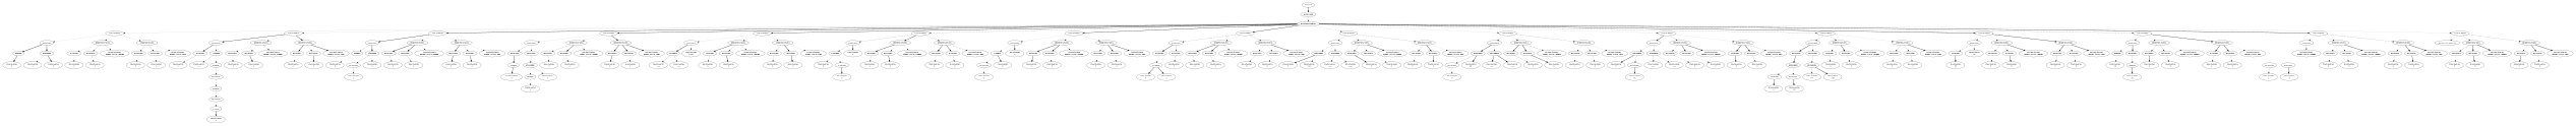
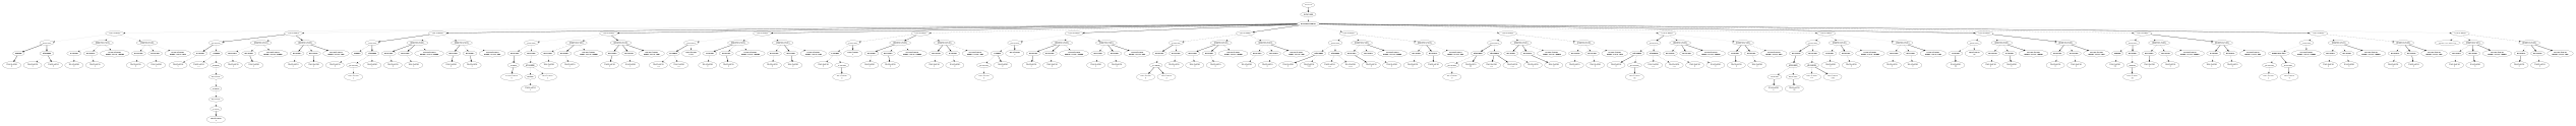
  digraph {
    fontname="Courier Prime"
    node [fontname="Courier Prime"]
    edge [fontname="Courier Prime" style=bold]
    n1 [label=Program]
    n2 [label=MainClass]
    n3 [label=BlockStatement]
    n4 [label=IfStatement]
    n5 [label=IfStatement]
    n6 [label=IfStatement]
    n7 [label=IfStatement]
    n8 [label=IfStatement]
    n9 [label=IfStatement]
    n10 [label=IfStatement]
    n11 [label=IfStatement]
    n12 [label=IfStatement]
    n13 [label=IfStatement]
    n14 [label=IfStatement]
    n15 [label=IfStatement]
    n16 [label=IfStatement]
    n17 [label=IfStatement]
    n18 [label=IfStatement]
    n19 [label=IfStatement]
    n20 [label=EqualExp]
    n21 [label=MeggySetPixel]
    n22 [label=MeggySetPixel]
    n23 [label=EqualExp]
    n24 [label=MeggySetPixel]
    n25 [label=MeggySetPixel]
    n26 [label=EqualExp]
    n27 [label=MeggySetPixel]
    n28 [label=MeggySetPixel]
    n29 [label=EqualExp]
    n30 [label=MeggySetPixel]
    n31 [label=MeggySetPixel]
    n32 [label=EqualExp]
    n33 [label=MeggySetPixel]
    n34 [label=MeggySetPixel]
    n35 [label=EqualExp]
    n36 [label=MeggySetPixel]
    n37 [label=MeggySetPixel]
    n38 [label=EqualExp]
    n39 [label=MeggySetPixel]
    n40 [label=MeggySetPixel]
    n41 [label=EqualExp]
    n42 [label=MeggySetPixel]
    n43 [label=MeggySetPixel]
    n44 [label=EqualExp]
    n45 [label=MeggySetPixel]
    n46 [label=MeggySetPixel]
    n47 [label=EqualExp]
    n48 [label=MeggySetPixel]
    n49 [label=MeggySetPixel]
    n50 [label=EqualExp]
    n51 [label=MeggySetPixel]
    n52 [label=MeggySetPixel]
    n53 [label=EqualExp]
    n54 [label=MeggySetPixel]
    n55 [label=MeggySetPixel]
    n56 [label=EqualExp]
    n57 [label=MeggySetPixel]
    n58 [label=MeggySetPixel]
    n59 [label=EqualExp]
    n60 [label=MeggySetPixel]
    n61 [label=MeggySetPixel]
    n62 [label=EqualExp]
    n63 [label=MeggySetPixel]
    n64 [label=MeggySetPixel]
    n65 [label=MeggyCheckButton]
    n66 [label=MeggySetPixel]
    n67 [label=MeggySetPixel]
    n68 [label=NegExp]
    n69 [label=MinusExp]
    n70 [label=ByteCast]
    n71 [label=ByteCast]
    n72 [label="ColorLiteral\nMeggy.Color.GREEN"]
    n73 [label=ByteCast]
    n74 [label=ByteCast]
    n75 [label="ColorLiteral\nMeggy.Color.RED"]
    n76 [label="IntLiteral\n2"]
    n77 [label="IntLiteral\n1"]
    n78 [label="IntLiteral\n3"]
    n79 [label="IntLiteral\n0"]
    n80 [label="IntLiteral\n1"]
    n81 [label="IntLiteral\n0"]
    n82 [label="IntLiteral\n1"]
    n83 [label=ByteCast]
    n84 [label=PlusExp]
    n85 [label=ByteCast]
    n86 [label=ByteCast]
    n87 [label="ColorLiteral\nMeggy.Color.GREEN"]
    n88 [label=ByteCast]
    n89 [label=ByteCast]
    n90 [label="ColorLiteral\nMeggy.Color.RED"]
    n91 [label="IntLiteral\n5"]
    n92 [label="IntLiteral\n10"]
    n93 [label=NegExp]
    n94 [label=ByteCast]
    n95 [label=NegExp]
    n96 [label=ByteCast]
    n97 [label=NegExp]
    n98 [label="IntLiteral\n5"]
    n99 [label="IntLiteral\n1"]
    n100 [label="IntLiteral\n1"]
    n101 [label="IntLiteral\n1"]
    n102 [label="IntLiteral\n1"]
    n103 [label=NegExp]
    n104 [label=MinusExp]
    n105 [label=ByteCast]
    n106 [label=ByteCast]
    n107 [label="ColorLiteral\nMeggy.Color.GREEN"]
    n108 [label=ByteCast]
    n109 [label=ByteCast]
    n110 [label="ColorLiteral\nMeggy.Color.RED"]
    n111 [label="IntLiteral\n4"]
    n112 [label=ByteCast]
    n113 [label="IntLiteral\n5"]
    n114 [label="IntLiteral\n1"]
    n115 [label="IntLiteral\n2"]
    n116 [label="IntLiteral\n1"]
    n117 [label="IntLiteral\n2"]
    n118 [label="IntLiteral\n1"]
    n119 [label=ByteCast]
    n120 [label=ByteCast]
    n121 [label=ByteCast]
    n122 [label=ByteCast]
    n123 [label="ColorLiteral\nMeggy.Color.GREEN"]
    n124 [label=ByteCast]
    n125 [label=ByteCast]
    n126 [label="ColorLiteral\nMeggy.Color.RED"]
    n127 [label=NegExp]
    n128 [label=MinusExp]
    n129 [label="ColorLiteral\n6"]
    n130 [label=NegExp]
    n131 [label="IntLiteral\n5"]
    n132 [label="IntLiteral\n1"]
    n133 [label="IntLiteral\n3"]
    n134 [label="IntLiteral\n1"]
    n135 [label="IntLiteral\n3"]
    n136 [label="IntLiteral\n1"]
    n137 [label=PlusExp]
    n138 [label="IntLiteral\n1024"]
    n139 [label=ByteCast]
    n140 [label=ByteCast]
    n141 [label="ColorLiteral\nMeggy.Color.GREEN"]
    n142 [label=ByteCast]
    n143 [label=ByteCast]
    n144 [label="ColorLiteral\nMeggy.Color.RED"]
    n145 [label="IntLiteral\n512"]
    n146 [label="IntLiteral\n512"]
    n147 [label="IntLiteral\n0"]
    n148 [label="IntLiteral\n2"]
    n149 [label="IntLiteral\n0"]
    n150 [label="IntLiteral\n2"]
    n151 [label=PlusExp]
    n152 [label="IntLiteral\n5"]
    n153 [label=ByteCast]
    n154 [label=ByteCast]
    n155 [label="ColorLiteral\nMeggy.Color.GREEN"]
    n156 [label=ByteCast]
    n157 [label=ByteCast]
    n158 [label="ColorLiteral\nMeggy.Color.RED"]
    n159 [label="IntLiteral\n3"]
    n160 [label=ByteCast]
    n161 [label="IntLiteral\n2"]
    n162 [label="IntLiteral\n1"]
    n163 [label="IntLiteral\n2"]
    n164 [label="IntLiteral\n1"]
    n165 [label="IntLiteral\n2"]
    n166 [label=PlusExp]
    n167 [label="IntLiteral\n5"]
    n168 [label=ByteCast]
    n169 [label=ByteCast]
    n170 [label="ColorLiteral\nMeggy.Color.GREEN"]
    n171 [label=ByteCast]
    n172 [label=ByteCast]
    n173 [label="ColorLiteral\nMeggy.Color.RED"]
    n174 [label=ByteCast]
    n175 [label="IntLiteral\n2"]
    n176 [label="IntLiteral\n3"]
    n177 [label="IntLiteral\n1"]
    n178 [label="IntLiteral\n2"]
    n179 [label="IntLiteral\n1"]
    n180 [label="IntLiteral\n2"]
    n181 [label=ByteCast]
    n182 [label=ByteCast]
    n183 [label=ByteCast]
    n184 [label=ByteCast]
    n185 [label="ColorLiteral\nMeggy.Color.GREEN"]
    n186 [label=ByteCast]
    n187 [label=ByteCast]
    n188 [label="ColorLiteral\nMeggy.Color.RED"]
    n189 [label=PlusExp]
    n190 [label="IntLiteral\n5"]
    n191 [label="IntLiteral\n3"]
    n192 [label="IntLiteral\n2"]
    n193 [label="IntLiteral\n3"]
    n194 [label="IntLiteral\n2"]
    n195 [label="IntLiteral\n3"]
    n196 [label="IntLiteral\n2"]
    n197 [label=MinusExp]
    n198 [label=MinusExp]
    n199 [label=ByteCast]
    n200 [label=ByteCast]
    n201 [label="ColorLiteral\nMeggy.Color.GREEN"]
    n202 [label=ByteCast]
    n203 [label=ByteCast]
    n204 [label="ColorLiteral\nMeggy.Color.RED"]
    n205 [label="IntLiteral\n0"]
    n206 [label="IntLiteral\n512"]
    n207 [label="IntLiteral\n512"]
    n208 [label="IntLiteral\n1024"]
    n209 [label="IntLiteral\n0"]
    n210 [label="IntLiteral\n3"]
    n211 [label="IntLiteral\n0"]
    n212 [label="IntLiteral\n3"]
    n213 [label=MinusExp]
    n214 [label=MinusExp]
    n215 [label=ByteCast]
    n216 [label=ByteCast]
    n217 [label="ColorLiteral\nMeggy.Color.GREEN"]
    n218 [label=ByteCast]
    n219 [label=ByteCast]
    n220 [label="ColorLiteral\nMeggy.Color.RED"]
    n221 [label=ByteCast]
    n222 [label="IntLiteral\n32"]
    n223 [label="IntLiteral\n512"]
    n224 [label="IntLiteral\n544"]
    n225 [label="IntLiteral\n0"]
    n226 [label="IntLiteral\n1"]
    n227 [label="IntLiteral\n3"]
    n228 [label="IntLiteral\n1"]
    n229 [label="IntLiteral\n3"]
    n230 [label=MinusExp]
    n231 [label=MinusExp]
    n232 [label=ByteCast]
    n233 [label=ByteCast]
    n234 [label="ColorLiteral\nMeggy.Color.GREEN"]
    n235 [label=ByteCast]
    n236 [label=ByteCast]
    n237 [label="ColorLiteral\nMeggy.Color.RED"]
    n238 [label="IntLiteral\n0"]
    n239 [label=ByteCast]
    n240 [label="IntLiteral\n512"]
    n241 [label="IntLiteral\n544"]
    n242 [label="IntLiteral\n32"]
    n243 [label="IntLiteral\n2"]
    n244 [label="IntLiteral\n3"]
    n245 [label="IntLiteral\n2"]
    n246 [label="IntLiteral\n3"]
    n247 [label=ByteCast]
    n248 [label=ByteCast]
    n249 [label=ByteCast]
    n250 [label=ByteCast]
    n251 [label="ColorLiteral\nMeggy.Color.GREEN"]
    n252 [label=ByteCast]
    n253 [label=ByteCast]
    n254 [label="ColorLiteral\nMeggy.Color.RED"]
    n255 [label=MinusExp]
    n256 [label=MinusExp]
    n257 [label=ByteCast]
    n258 [label=ByteCast]
    n259 [label="IntLiteral\n0"]
    n260 [label="IntLiteral\n32"]
    n261 [label="IntLiteral\n512"]
    n262 [label="IntLiteral\n544"]
    n263 [label="IntLiteral\n3"]
    n264 [label="IntLiteral\n3"]
    n265 [label="IntLiteral\n3"]
    n266 [label="IntLiteral\n3"]
    n267 [label=ByteCast]
    n268 [label="IntLiteral\n32"]
    n269 [label=ByteCast]
    n270 [label=ByteCast]
    n271 [label="ColorLiteral\nMeggy.Color.GREEN"]
    n272 [label=ByteCast]
    n273 [label=ByteCast]
    n274 [label="ColorLiteral\nMeggy.Color.RED"]
    n275 [label="IntLiteral\n32"]
    n276 [label="IntLiteral\n0"]
    n277 [label="IntLiteral\n4"]
    n278 [label="IntLiteral\n0"]
    n279 [label="IntLiteral\n4"]
    n280 [label=NegExp]
    n281 [label=ByteCast]
    n282 [label=ByteCast]
    n283 [label=ByteCast]
    n284 [label="ColorLiteral\nMeggy.Color.GREEN"]
    n285 [label=ByteCast]
    n286 [label=ByteCast]
    n287 [label="ColorLiteral\nMeggy.Color.RED"]
    n288 [label="IntLiteral\n32"]
    n289 [label=NegExp]
    n290 [label="IntLiteral\n32"]
    n291 [label="IntLiteral\n1"]
    n292 [label="IntLiteral\n4"]
    n293 [label="IntLiteral\n1"]
    n294 [label="IntLiteral\n4"]
+   n295 [label=MeggyGetPixel]
    n296 [label="ColorLiteral\nMeggy.Color.GREEN"]
    n297 [label=ByteCast]
    n298 [label=ByteCast]
    n299 [label="ColorLiteral\nMeggy.Color.GREEN"]
    n300 [label=ByteCast]
    n301 [label=ByteCast]
    n302 [label="ColorLiteral\nMeggy.Color.RED"]
    n303 [label=ByteCast]
    n304 [label=ByteCast]
    n305 [label="IntLiteral\n1"]
    n306 [label="IntLiteral\n4"]
    n307 [label="IntLiteral\n2"]
    n308 [label="IntLiteral\n4"]
    n309 [label="IntLiteral\n2"]
    n310 [label="IntLiteral\n4"]
    n311 [label=ByteCast]
    n312 [label=ByteCast]
    n313 [label="ColorLiteral\nMeggy.Color.GREEN"]
    n314 [label=ByteCast]
    n315 [label=ByteCast]
    n316 [label="ColorLiteral\nMeggy.Color.RED"]
    n317 [label="IntLiteral\n3"]
    n318 [label="IntLiteral\n4"]
    n319 [label="IntLiteral\n3"]
    n320 [label="IntLiteral\n4"]
    n1 -> n2
    n2 -> n3 [style=dotted]
    n3 -> n4 [style=dotted]
    n3 -> n5 [style=dotted]
    n3 -> n6
    n3 -> n7
    n3 -> n8
    n3 -> n9 [style=dashed]
    n3 -> n10
    n3 -> n11
    n3 -> n12 [style=dotted]
    n3 -> n13 [style=dotted]
    n3 -> n14 [style=dotted]
    n3 -> n15 [style=dashed]
    n3 -> n16
    n3 -> n17 [style=dashed]
    n3 -> n18
    n3 -> n19 [style=dotted]
    n4 -> n20 [style=dotted]
    n4 -> n21 [style=dotted]
    n4 -> n22 [style=dotted]
    n5 -> n23
    n5 -> n24 [style=dotted]
    n5 -> n25
    n6 -> n26
    n6 -> n27 [style=dotted]
    n6 -> n28 [style=dotted]
    n7 -> n29 [style=dotted]
    n7 -> n30 [style=dotted]
    n7 -> n31
    n8 -> n32 [style=dotted]
    n8 -> n33 [style=dotted]
    n8 -> n34 [style=dotted]
    n9 -> n35 [style=dashed]
    n9 -> n36
    n9 -> n37 [style=dotted]
    n10 -> n38 [style=dotted]
    n10 -> n39 [style=dotted]
    n10 -> n40 [style=dotted]
    n11 -> n41 [style=dashed]
    n11 -> n42 [style=dotted]
    n11 -> n43 [style=dashed]
    n12 -> n44 [style=dashed]
    n12 -> n45 [style=dotted]
    n12 -> n46 [style=dashed]
    n13 -> n47 [style=dotted]
    n13 -> n48 [style=dotted]
    n13 -> n49 [style=dashed]
    n14 -> n50
    n14 -> n51 [style=dashed]
    n14 -> n52 [style=dotted]
    n15 -> n53 [style=dashed]
    n15 -> n54 [style=dashed]
    n15 -> n55 [style=dotted]
    n16 -> n56 [style=dotted]
    n16 -> n57 [style=dotted]
    n16 -> n58
    n17 -> n59 [style=dashed]
    n17 -> n60 [style=dotted]
    n17 -> n61
    n18 -> n62 [style=dotted]
    n18 -> n63 [style=dotted]
    n18 -> n64 [style=dashed]
    n19 -> n65 [style=dotted]
    n19 -> n66 [style=dashed]
    n19 -> n67 [style=dashed]
    n20 -> n68
    n20 -> n69
    n21 -> n70 [style=dotted]
    n21 -> n71 [style=dashed]
    n21 -> n72 [style=dashed]
    n22 -> n73 [style=dashed]
    n22 -> n74 [style=dashed]
    n22 -> n75 [style=dotted]
    n23 -> n83
    n23 -> n84 [style=dotted]
    n24 -> n85 [style=dotted]
    n24 -> n86 [style=dotted]
    n24 -> n87 [style=dashed]
    n25 -> n88
    n25 -> n89 [style=dashed]
    n25 -> n90
    n26 -> n103 [style=dashed]
    n26 -> n104
    n27 -> n105
    n27 -> n106
    n27 -> n107 [style=dotted]
    n28 -> n108
    n28 -> n109 [style=dashed]
    n28 -> n110 [style=dotted]
    n29 -> n119 [style=dashed]
    n29 -> n120 [style=dotted]
    n30 -> n121 [style=dashed]
    n30 -> n122
    n30 -> n123 [style=dotted]
    n31 -> n124
    n31 -> n125
    n31 -> n126
    n32 -> n137
    n32 -> n138 [style=dotted]
    n33 -> n139
    n33 -> n140 [style=dashed]
    n33 -> n141 [style=dotted]
    n34 -> n142 [style=dashed]
    n34 -> n143
    n34 -> n144 [style=dotted]
    n35 -> n151 [style=dashed]
    n35 -> n152
    n36 -> n153
    n36 -> n154 [style=dotted]
    n36 -> n155 [style=dotted]
    n37 -> n156
    n37 -> n157
    n37 -> n158 [style=dashed]
    n38 -> n166 [style=dotted]
    n38 -> n167
    n39 -> n168
    n39 -> n169
    n39 -> n170 [style=dashed]
    n40 -> n171 [style=dashed]
    n40 -> n172
    n40 -> n173
    n41 -> n181
    n41 -> n182 [style=dashed]
    n42 -> n183
    n42 -> n184
    n42 -> n185 [style=dashed]
    n43 -> n186 [style=dotted]
    n43 -> n187 [style=dotted]
    n43 -> n188
    n44 -> n197 [style=dashed]
    n44 -> n198 [style=dotted]
    n45 -> n199 [style=dashed]
    n45 -> n200 [style=dotted]
    n45 -> n201
    n46 -> n202 [style=dashed]
    n46 -> n203
    n46 -> n204 [style=dotted]
    n47 -> n213
    n47 -> n214 [style=dotted]
    n48 -> n215
    n48 -> n216
    n48 -> n217 [style=dashed]
    n49 -> n218 [style=dotted]
    n49 -> n219 [style=dashed]
    n49 -> n220 [style=dotted]
    n50 -> n230 [style=dotted]
    n50 -> n231 [style=dotted]
    n51 -> n232 [style=dashed]
    n51 -> n233
    n51 -> n234
    n52 -> n235
    n52 -> n236
    n52 -> n237 [style=dashed]
    n53 -> n247
    n53 -> n248 [style=dotted]
    n54 -> n249 [style=dotted]
    n54 -> n250
    n54 -> n251 [style=dotted]
    n55 -> n252 [style=dashed]
    n55 -> n253 [style=dashed]
    n55 -> n254
    n56 -> n267 [style=dashed]
    n56 -> n268 [style=dotted]
    n57 -> n269 [style=dashed]
    n57 -> n270 [style=dashed]
    n57 -> n271
    n58 -> n272
    n58 -> n273 [style=dotted]
    n58 -> n274
    n59 -> n280 [style=dotted]
    n59 -> n281
    n60 -> n282 [style=dashed]
    n60 -> n283 [style=dashed]
    n60 -> n284 [style=dotted]
    n61 -> n285
    n61 -> n286
    n61 -> n287 [style=dotted]
+   n62 -> n295 [style=dotted]
    n62 -> n296 [style=dashed]
    n63 -> n297 [style=dotted]
    n63 -> n298 [style=dotted]
    n63 -> n299
    n64 -> n300 [style=dotted]
    n64 -> n301
    n64 -> n302
    n66 -> n311 [style=dashed]
    n66 -> n312
    n66 -> n313
    n67 -> n314 [style=dotted]
    n67 -> n315
    n67 -> n316
    n68 -> n76
    n69 -> n77 [style=dotted]
    n69 -> n78
    n70 -> n79 [style=dotted]
    n71 -> n80 [style=dashed]
    n73 -> n81 [style=dotted]
    n74 -> n82 [style=dotted]
    n83 -> n91 [style=dashed]
    n84 -> n92 [style=dashed]
    n84 -> n93 [style=dotted]
    n85 -> n99 [style=dotted]
    n86 -> n100
    n88 -> n101 [style=dotted]
    n89 -> n102
    n93 -> n94 [style=dashed]
    n94 -> n95 [style=dashed]
    n95 -> n96 [style=dashed]
    n96 -> n97 [style=dotted]
    n97 -> n98
    n103 -> n111 [style=dotted]
    n104 -> n112 [style=dashed]
    n104 -> n113 [style=dotted]
    n105 -> n115 [style=dashed]
    n106 -> n116 [style=dashed]
    n108 -> n117
    n109 -> n118
    n112 -> n114 [style=dashed]
    n119 -> n127
    n120 -> n128 [style=dashed]
    n121 -> n133 [style=dashed]
    n122 -> n134 [style=dashed]
    n124 -> n135
    n125 -> n136 [style=dotted]
    n127 -> n129
    n128 -> n130 [style=dotted]
    n128 -> n131 [style=dashed]
    n130 -> n132 [style=dotted]
    n137 -> n145 [style=dashed]
    n137 -> n146 [style=dashed]
    n139 -> n147 [style=dashed]
    n140 -> n148
    n142 -> n149 [style=dashed]
    n143 -> n150
    n151 -> n159 [style=dashed]
    n151 -> n160 [style=dotted]
    n153 -> n162 [style=dashed]
    n154 -> n163
    n156 -> n164 [style=dotted]
    n157 -> n165 [style=dashed]
    n160 -> n161
    n166 -> n174 [style=dashed]
    n166 -> n175
    n168 -> n177
    n169 -> n178 [style=dotted]
    n171 -> n179 [style=dotted]
    n172 -> n180 [style=dotted]
    n174 -> n176 [style=dotted]
    n181 -> n189 [style=dotted]
    n182 -> n190 [style=dashed]
    n183 -> n193 [style=dashed]
    n184 -> n194 [style=dashed]
    n186 -> n195 [style=dashed]
    n187 -> n196 [style=dotted]
    n189 -> n191
    n189 -> n192
    n197 -> n205
    n197 -> n206 [style=dotted]
    n198 -> n207 [style=dashed]
    n198 -> n208 [style=dashed]
    n199 -> n209
    n200 -> n210 [style=dotted]
    n202 -> n211 [style=dotted]
    n203 -> n212
    n213 -> n221 [style=dashed]
    n213 -> n222
    n214 -> n223
    n214 -> n224
    n215 -> n226 [style=dashed]
    n216 -> n227
    n218 -> n228 [style=dotted]
    n219 -> n229 [style=dashed]
    n221 -> n225 [style=dotted]
    n230 -> n238
    n230 -> n239 [style=dashed]
    n231 -> n240 [style=dashed]
    n231 -> n241 [style=dashed]
    n232 -> n243 [style=dashed]
    n233 -> n244 [style=dotted]
    n235 -> n245
    n236 -> n246 [style=dashed]
    n239 -> n242
    n247 -> n255
    n248 -> n256 [style=dashed]
    n249 -> n263 [style=dashed]
    n250 -> n264 [style=dashed]
    n252 -> n265 [style=dotted]
    n253 -> n266 [style=dashed]
    n255 -> n257 [style=dashed]
    n255 -> n258 [style=dotted]
    n256 -> n261 [style=dashed]
    n256 -> n262
    n257 -> n259
    n258 -> n260
    n267 -> n275
    n269 -> n276 [style=dotted]
    n270 -> n277
    n272 -> n278 [style=dashed]
    n273 -> n279 [style=dashed]
    n280 -> n288 [style=dotted]
    n281 -> n289 [style=dashed]
    n282 -> n291
    n283 -> n292 [style=dashed]
    n285 -> n293 [style=dashed]
    n286 -> n294 [style=dashed]
    n289 -> n290
+   n295 -> n303 [style=dotted]
+   n295 -> n304
    n297 -> n307 [style=dotted]
    n298 -> n308 [style=dashed]
    n300 -> n309 [style=dashed]
    n301 -> n310
    n303 -> n305 [style=dashed]
    n304 -> n306
    n311 -> n317 [style=dotted]
    n312 -> n318
    n314 -> n319
    n315 -> n320 [style=dashed]
  }
